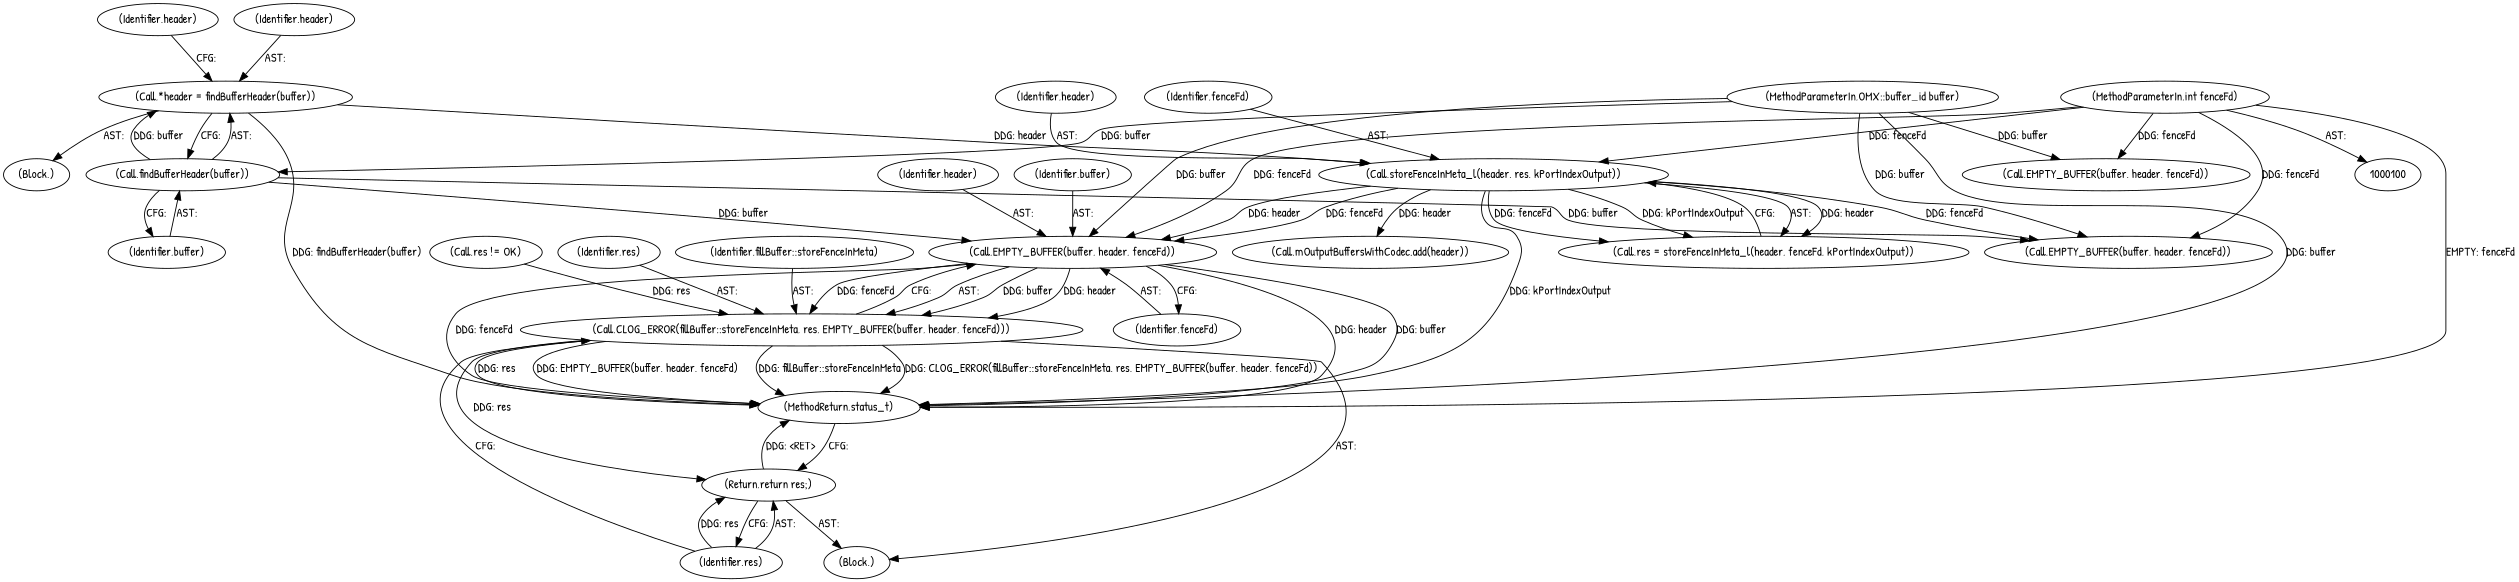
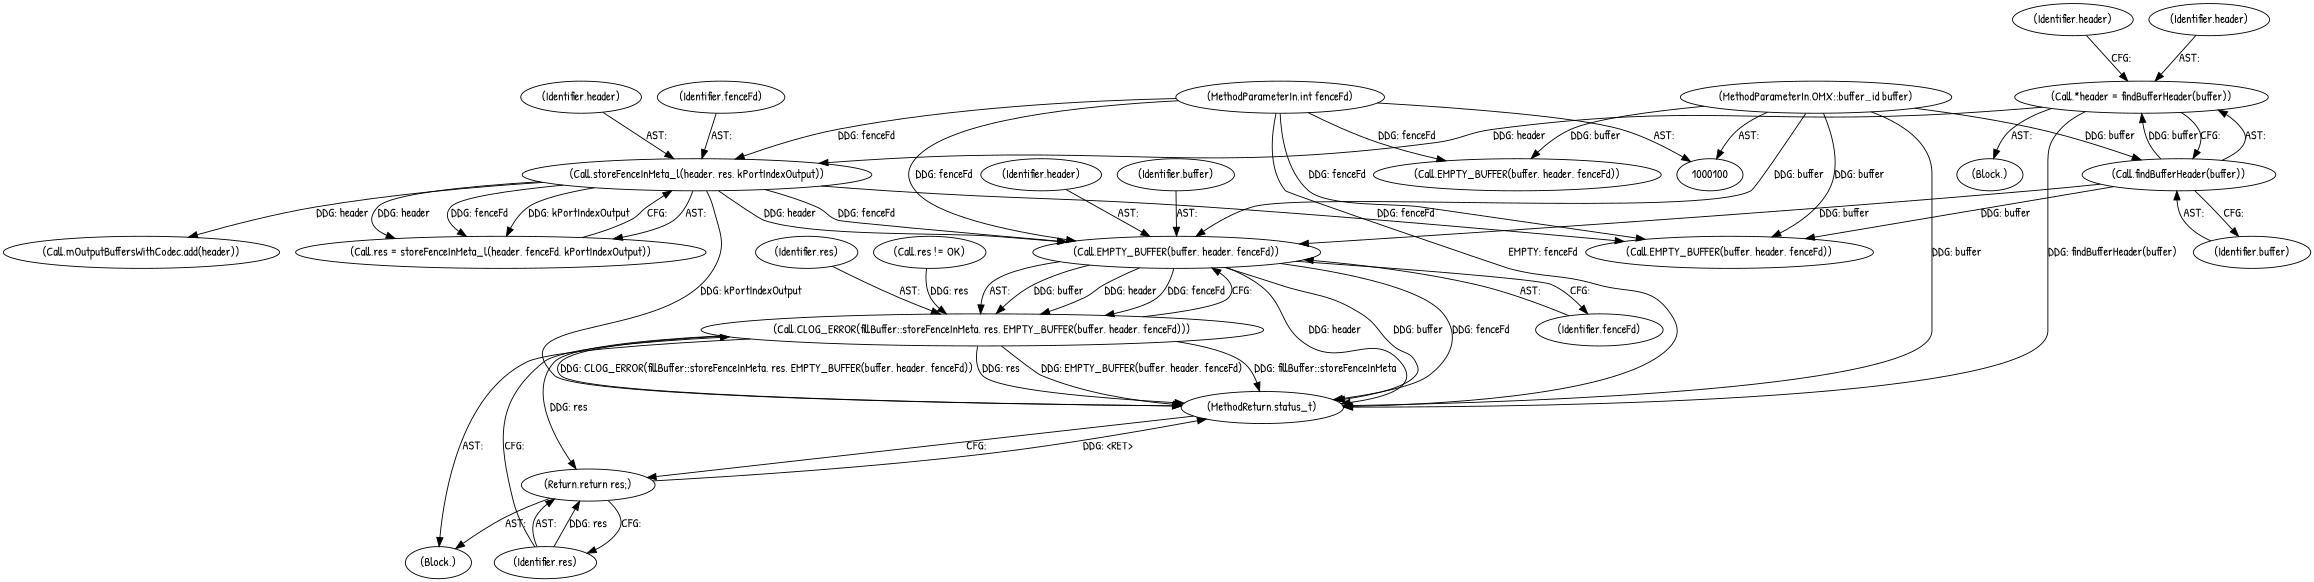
  digraph {
    fontname="Patrick Hand"
    node [fontname="Patrick Hand"]
    edge [fontname="Patrick Hand"]
    n1 [label="(Call,EMPTY_BUFFER(buffer, header, fenceFd))"]
    n2 [label="(Call,CLOG_ERROR(fillBuffer::storeFenceInMeta, res, EMPTY_BUFFER(buffer, header, fenceFd)))"]
    n3 [label="(MethodReturn,status_t)"]
    n4 [label="(Identifier,fenceFd)"]
    n5 [label="(Return,return res;)"]
    n6 [label="(Block,)"]
    n7 [label="(Call,findBufferHeader(buffer))"]
    n8 [label="(Call,*header = findBufferHeader(buffer))"]
    n9 [label="(Call,EMPTY_BUFFER(buffer, header, fenceFd))"]
    n10 [label="(Identifier,buffer)"]
    n11 [label="(Call,storeFenceInMeta_l(header, res, kPortIndexOutput))"]
    n12 [label="(Block,)"]
    n13 [label="(MethodParameterIn,OMX::buffer_id buffer)"]
    n14 [label="(Call,EMPTY_BUFFER(buffer, header, fenceFd))"]
    1000100
    n16 [label="(Call,res = storeFenceInMeta_l(header, fenceFd, kPortIndexOutput))"]
    n17 [label="(Call,mOutputBuffersWithCodec.add(header))"]
    n18 [label="(MethodParameterIn,int fenceFd)"]
    n19 [label="(Identifier,res)"]
-   n20 [label="(Identifier,fillBuffer::storeFenceInMeta)"]
    n21 [label="(Identifier,buffer)"]
    n22 [label="(Identifier,header)"]
    n23 [label="(Identifier,header)"]
    n24 [label="(Identifier,header)"]
    n25 [label="(Identifier,fenceFd)"]
    n26 [label="(Identifier,res)"]
    n27 [label="(Call,res != OK)"]
    n28 [label="(Identifier,header)"]
    n1 -> n2 [label="AST: "]
    n1 -> n2 [label="DDG: buffer"]
    n1 -> n2 [label="DDG: header"]
    n1 -> n2 [label="DDG: fenceFd"]
    n1 -> n3 [label="DDG: header"]
    n1 -> n3 [label="DDG: buffer"]
    n1 -> n3 [label="DDG: fenceFd"]
    n1 -> n4 [label="CFG: "]
    n2 -> n1 [label="CFG: "]
    n2 -> n3 [label="DDG: res"]
    n2 -> n3 [label="DDG: EMPTY_BUFFER(buffer, header, fenceFd)"]
    n2 -> n3 [label="DDG: fillBuffer::storeFenceInMeta"]
    n2 -> n3 [label="DDG: CLOG_ERROR(fillBuffer::storeFenceInMeta, res, EMPTY_BUFFER(buffer, header, fenceFd))"]
    n2 -> n5 [label="DDG: res"]
    n2 -> n6 [label="AST: "]
    n3 -> n5 [label="CFG: "]
    n4 -> n1 [label="AST: "]
    n5 -> n3 [label="DDG: <RET>"]
    n5 -> n6 [label="AST: "]
    n5 -> n19 [label="CFG: "]
    n7 -> n1 [label="DDG: buffer"]
    n7 -> n8 [label="AST: "]
    n7 -> n8 [label="DDG: buffer"]
    n7 -> n9 [label="DDG: buffer"]
    n7 -> n10 [label="CFG: "]
    n8 -> n3 [label="DDG: findBufferHeader(buffer)"]
    n8 -> n7 [label="CFG: "]
    n8 -> n11 [label="DDG: header"]
    n8 -> n12 [label="AST: "]
    n10 -> n7 [label="AST: "]
    n11 -> n1 [label="DDG: header"]
    n11 -> n1 [label="DDG: fenceFd"]
    n11 -> n3 [label="DDG: kPortIndexOutput"]
    n11 -> n9 [label="DDG: fenceFd"]
    n11 -> n16 [label="AST: "]
    n11 -> n16 [label="DDG: header"]
    n11 -> n16 [label="DDG: fenceFd"]
    n11 -> n16 [label="DDG: kPortIndexOutput"]
    n11 -> n17 [label="DDG: header"]
    n13 -> n1 [label="DDG: buffer"]
    n13 -> n3 [label="DDG: buffer"]
    n13 -> n7 [label="DDG: buffer"]
    n13 -> n9 [label="DDG: buffer"]
    n13 -> n14 [label="DDG: buffer"]
+   n13 -> 1000100 [label="AST: "]
    n16 -> n11 [label="CFG: "]
    n18 -> n1 [label="DDG: fenceFd"]
    n18 -> n3 [label="EMPTY: fenceFd"]
    n18 -> n9 [label="DDG: fenceFd"]
    n18 -> n11 [label="DDG: fenceFd"]
    n18 -> n14 [label="DDG: fenceFd"]
    n18 -> 1000100 [label="AST: "]
    n19 -> n2 [label="CFG: "]
    n19 -> n5 [label="AST: "]
    n19 -> n5 [label="DDG: res"]
-   n20 -> n2 [label="AST: "]
    n21 -> n1 [label="AST: "]
    n22 -> n8 [label="CFG: "]
    n23 -> n11 [label="AST: "]
    n24 -> n1 [label="AST: "]
    n25 -> n11 [label="AST: "]
    n26 -> n2 [label="AST: "]
    n27 -> n2 [label="DDG: res"]
    n28 -> n8 [label="AST: "]
  }
